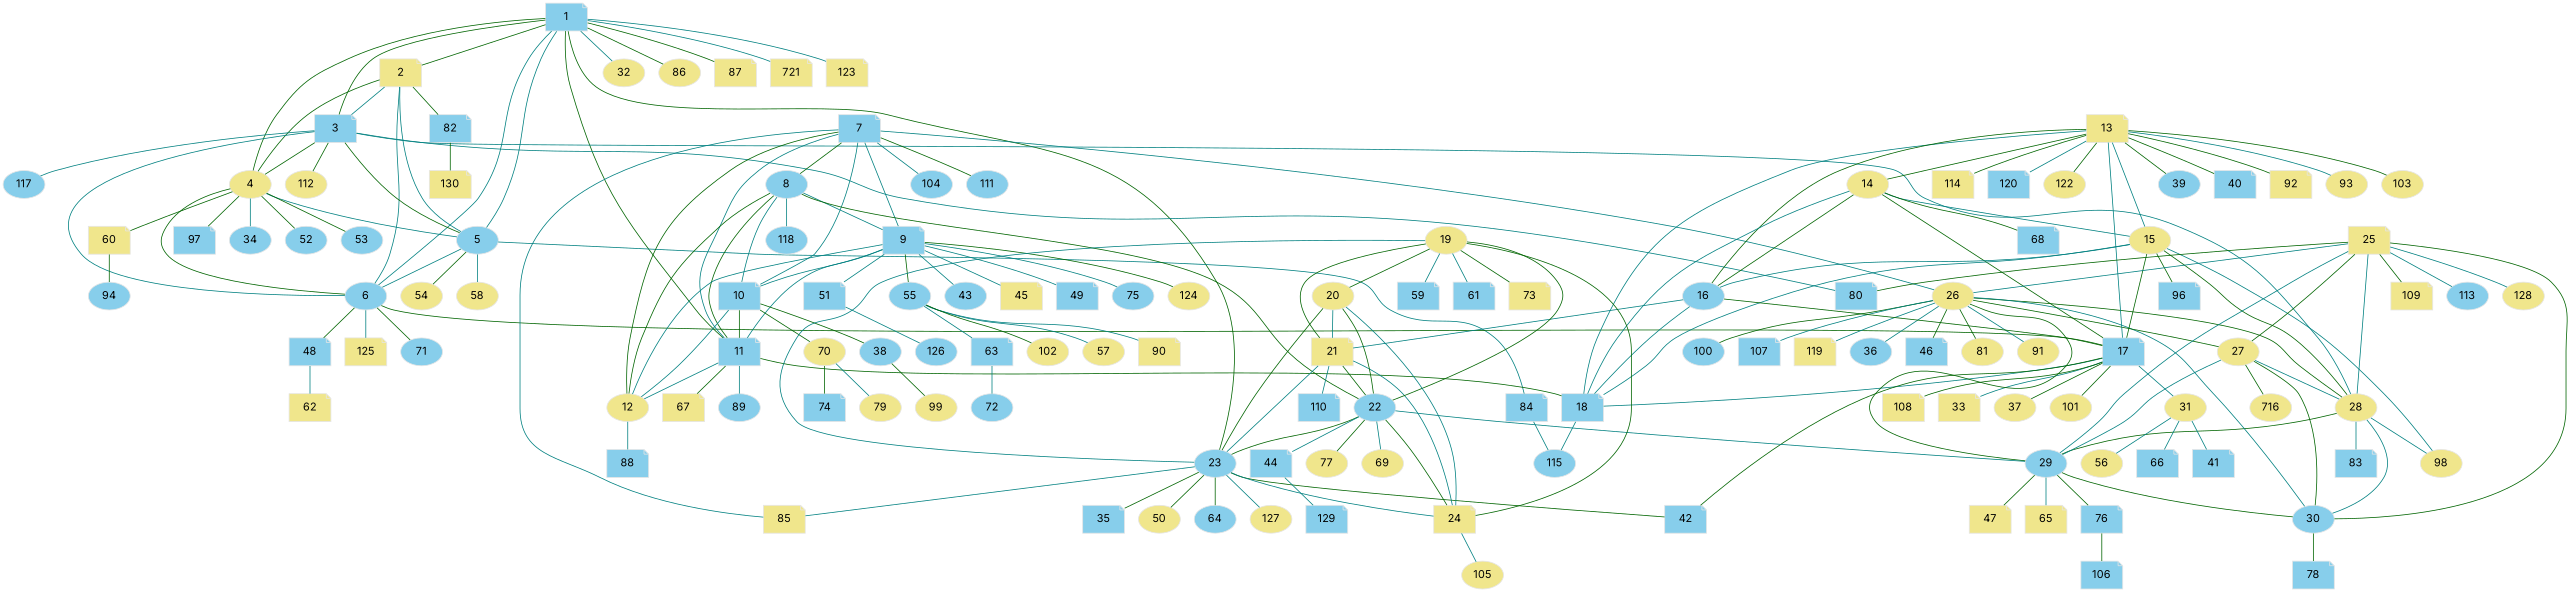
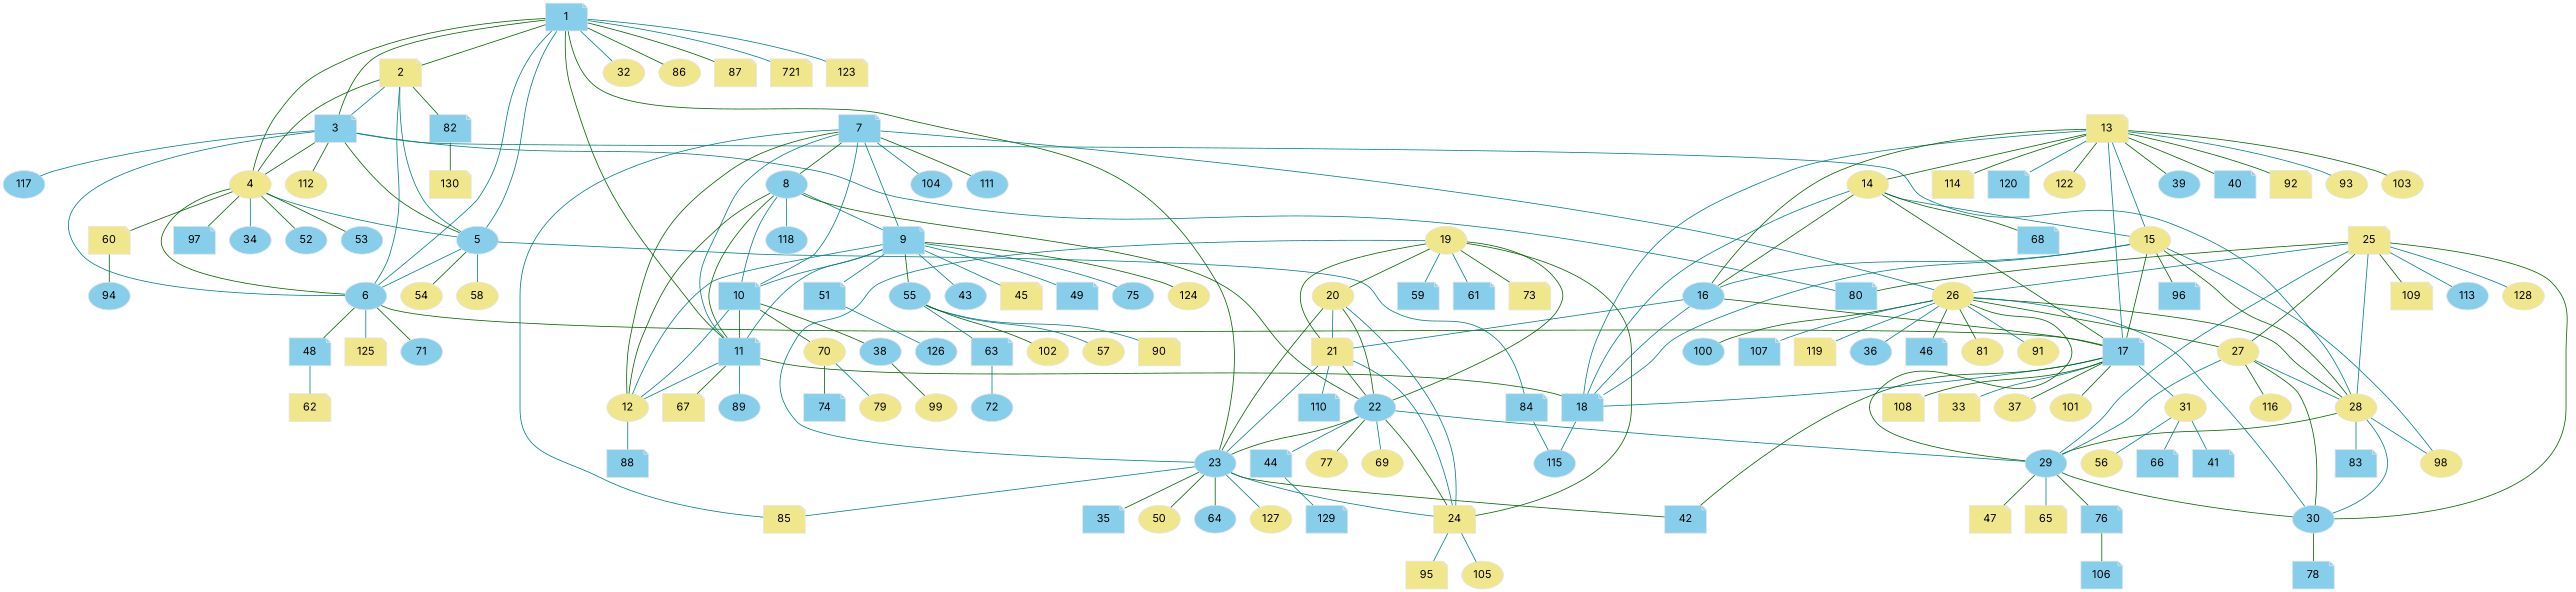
  graph {
    fontname=Inter
    node [color=gray90 fillcolor=skyblue fontname=Inter shape=ellipse style=filled]
    edge [color=teal fontname=Inter]
    1 [shape=note]
    2 [fillcolor=khaki shape=note]
    3 [shape=note]
    4 [fillcolor=khaki]
    5
    6
    11 [shape=note]
    23
    32 [fillcolor=khaki]
    86 [fillcolor=khaki]
    87 [fillcolor=khaki shape=note]
    n12 [fillcolor=khaki label=721 shape=note]
    123 [fillcolor=khaki shape=note]
    82 [shape=note]
    28 [fillcolor=khaki]
    80 [shape=note]
    112 [fillcolor=khaki]
    117
    34
    52
    53
    60 [fillcolor=khaki shape=note]
    97 [shape=note]
    54 [fillcolor=khaki]
    58 [fillcolor=khaki]
    84 [shape=note]
    17 [shape=note]
    48 [shape=note]
    71
    125 [fillcolor=khaki shape=note]
    12 [fillcolor=khaki]
    18 [shape=note]
    67 [fillcolor=khaki shape=note]
    89
    85 [fillcolor=khaki shape=note]
    42 [shape=note]
    24 [fillcolor=khaki shape=note]
    35 [shape=note]
    50 [fillcolor=khaki]
    64
    127 [fillcolor=khaki]
    130 [fillcolor=khaki shape=note]
    98 [fillcolor=khaki]
    29
    30
    83 [shape=note]
    94
    115
    31 [fillcolor=khaki]
    33 [fillcolor=khaki shape=note]
    37 [fillcolor=khaki]
    101 [fillcolor=khaki]
    108 [fillcolor=khaki shape=note]
    62 [fillcolor=khaki shape=note]
    7 [shape=note]
    8
    9 [shape=note]
    10 [shape=note]
    26 [fillcolor=khaki]
    104
    111
    22
    118
    43
    45 [fillcolor=khaki shape=note]
    49 [shape=note]
    51 [shape=note]
    55
    75
    124 [fillcolor=khaki]
    38
    70 [fillcolor=khaki]
    88 [shape=note]
    27 [fillcolor=khaki]
    36
    46 [shape=note]
    81 [fillcolor=khaki]
    91 [fillcolor=khaki]
    100
    107 [shape=note]
    119 [fillcolor=khaki shape=note]
    44 [shape=note]
    69 [fillcolor=khaki]
    77 [fillcolor=khaki]
    126
    57 [fillcolor=khaki]
    63 [shape=note]
    90 [fillcolor=khaki shape=note]
    102 [fillcolor=khaki]
    99 [fillcolor=khaki]
    74 [shape=note]
    79 [fillcolor=khaki]
    13 [fillcolor=khaki shape=note]
    14 [fillcolor=khaki]
    15 [fillcolor=khaki]
    16
    39
    40 [shape=note]
    92 [fillcolor=khaki shape=note]
    93 [fillcolor=khaki]
    103 [fillcolor=khaki]
    114 [fillcolor=khaki shape=note]
    120 [shape=note]
    122 [fillcolor=khaki]
    68 [shape=note]
    96 [shape=note]
    21 [fillcolor=khaki shape=note]
    110 [shape=note]
    41 [shape=note]
    56 [fillcolor=khaki]
    66 [shape=note]
    19 [fillcolor=khaki]
    20 [fillcolor=khaki]
    59 [shape=note]
    61 [shape=note]
    73 [fillcolor=khaki shape=note]
+   95 [fillcolor=khaki shape=note]
    105 [fillcolor=khaki]
    47 [fillcolor=khaki shape=note]
    65 [fillcolor=khaki shape=note]
    76 [shape=note]
    129 [shape=note]
    25 [fillcolor=khaki shape=note]
    109 [fillcolor=khaki shape=note]
    113
    128 [fillcolor=khaki]
-   116 [fillcolor=khaki label=716]
+   116 [fillcolor=khaki]
    78 [shape=note]
    106 [shape=note]
    72
    1 -- 2 [color=darkgreen]
    1 -- 3 [color=darkgreen]
    1 -- 4 [color=darkgreen]
    1 -- 5
    1 -- 6
    1 -- 11 [color=darkgreen]
    1 -- 23 [color=darkgreen]
    1 -- 32
    1 -- 86 [color=darkgreen]
    1 -- 87 [color=darkgreen]
    1 -- n12
    1 -- 123
    2 -- 3
    2 -- 4 [color=darkgreen]
    2 -- 5
    2 -- 6
    2 -- 82 [color=darkgreen]
    3 -- 4 [color=darkgreen]
    3 -- 5 [color=darkgreen]
    3 -- 6
    3 -- 28
    3 -- 80
    3 -- 112 [color=darkgreen]
    3 -- 117
    4 -- 5
    4 -- 6 [color=darkgreen]
    4 -- 34
    4 -- 52 [color=darkgreen]
    4 -- 53 [color=darkgreen]
    4 -- 60 [color=darkgreen]
    4 -- 97 [color=darkgreen]
    5 -- 6
    5 -- 54 [color=darkgreen]
    5 -- 58
    5 -- 84
    6 -- 17 [color=darkgreen]
    6 -- 48 [color=darkgreen]
    6 -- 71 [color=darkgreen]
    6 -- 125
    11 -- 12
    11 -- 18 [color=darkgreen]
    11 -- 67 [color=darkgreen]
    11 -- 89
    23 -- 85
    23 -- 42 [color=darkgreen]
    23 -- 24
    23 -- 35 [color=darkgreen]
    23 -- 50 [color=darkgreen]
    23 -- 64 [color=darkgreen]
    23 -- 127
    82 -- 130 [color=darkgreen]
    28 -- 98
    28 -- 29 [color=darkgreen]
    28 -- 30
    28 -- 83
    60 -- 94 [color=darkgreen]
    84 -- 115
    17 -- 18
    17 -- 42 [color=darkgreen]
    17 -- 31
    17 -- 33
    17 -- 37 [color=darkgreen]
    17 -- 101 [color=darkgreen]
    17 -- 108 [color=darkgreen]
    48 -- 62
    12 -- 88
    18 -- 115
+   24 -- 95
    24 -- 105
    29 -- 30 [color=darkgreen]
    29 -- 47 [color=darkgreen]
    29 -- 65
    29 -- 76 [color=darkgreen]
    30 -- 78 [color=darkgreen]
    31 -- 41
    31 -- 56
    31 -- 66
    7 -- 11
    7 -- 12 [color=darkgreen]
    7 -- 85
    7 -- 8 [color=darkgreen]
    7 -- 9
    7 -- 10
    7 -- 26
    7 -- 104
    7 -- 111 [color=darkgreen]
    8 -- 11 [color=darkgreen]
    8 -- 12 [color=darkgreen]
    8 -- 9
    8 -- 10
    8 -- 22 [color=darkgreen]
    8 -- 118
    9 -- 11
    9 -- 12
    9 -- 10
    9 -- 43
    9 -- 45
    9 -- 49
    9 -- 51
    9 -- 55 [color=darkgreen]
    9 -- 75
    9 -- 124 [color=darkgreen]
    10 -- 11 [color=darkgreen]
    10 -- 12
    10 -- 38 [color=darkgreen]
    10 -- 70 [color=darkgreen]
    26 -- 28 [color=darkgreen]
    26 -- 29 [color=darkgreen]
    26 -- 30
    26 -- 27 [color=darkgreen]
    26 -- 36
    26 -- 46 [color=darkgreen]
    26 -- 81 [color=darkgreen]
    26 -- 91
    26 -- 100 [color=darkgreen]
    26 -- 107
    26 -- 119
    22 -- 23 [color=darkgreen]
    22 -- 24 [color=darkgreen]
    22 -- 29
    22 -- 44
    22 -- 69
    22 -- 77 [color=darkgreen]
    51 -- 126
    55 -- 57
    55 -- 63
    55 -- 90
    55 -- 102 [color=darkgreen]
    38 -- 99 [color=darkgreen]
    70 -- 74 [color=darkgreen]
    70 -- 79
    27 -- 28
    27 -- 29
    27 -- 30 [color=darkgreen]
    27 -- 116 [color=darkgreen]
    44 -- 129
    63 -- 72
    13 -- 17
    13 -- 18
    13 -- 14 [color=darkgreen]
    13 -- 15
    13 -- 16 [color=darkgreen]
    13 -- 39 [color=darkgreen]
    13 -- 40 [color=darkgreen]
    13 -- 92 [color=darkgreen]
    13 -- 93
    13 -- 103 [color=darkgreen]
    13 -- 114 [color=darkgreen]
    13 -- 120
    13 -- 122 [color=darkgreen]
    14 -- 17 [color=darkgreen]
    14 -- 18
    14 -- 15
    14 -- 16 [color=darkgreen]
    14 -- 68 [color=darkgreen]
    15 -- 28 [color=darkgreen]
    15 -- 17 [color=darkgreen]
    15 -- 18
    15 -- 98
    15 -- 16
    15 -- 96 [color=darkgreen]
    16 -- 17 [color=darkgreen]
    16 -- 18
    16 -- 21
    21 -- 23
    21 -- 24
    21 -- 22 [color=darkgreen]
    21 -- 110
    19 -- 23
    19 -- 24 [color=darkgreen]
    19 -- 22 [color=darkgreen]
    19 -- 21 [color=darkgreen]
    19 -- 20 [color=darkgreen]
    19 -- 59
    19 -- 61
    19 -- 73 [color=darkgreen]
    20 -- 23 [color=darkgreen]
    20 -- 24
    20 -- 22 [color=darkgreen]
    20 -- 21
    76 -- 106 [color=darkgreen]
    25 -- 28
    25 -- 80 [color=darkgreen]
    25 -- 29
    25 -- 30 [color=darkgreen]
    25 -- 26
    25 -- 27 [color=darkgreen]
    25 -- 109 [color=darkgreen]
    25 -- 113
    25 -- 128
  }
